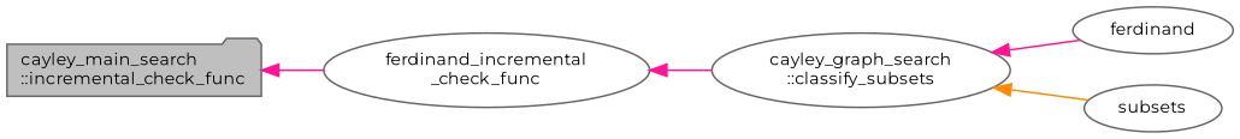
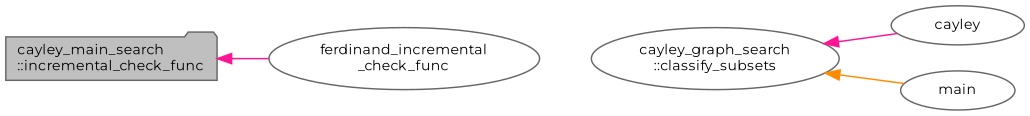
  digraph {
    fontname=Montserrat
    rankdir=LR
    node [color=gray40 fillcolor=white fontname=Montserrat fontsize=10 shape=ellipse style=filled]
    edge [color=deeppink dir=back fontname=Montserrat fontsize=10 labelfontname=Helvetica labelfontsize=10 style=solid]
    n1 [fillcolor=grey75 fontcolor=black height=0.2 label="cayley_main_search\l::incremental_check_func" shape=folder width=0.4]
    n2 [height=0.2 label="ferdinand_incremental\l_check_func" width=0.4]
    n3 [height=0.2 label="cayley_graph_search\l::classify_subsets" width=0.4]
-   n4 [height=0.2 label=ferdinand width=0.4]
-   n5 [height=0.2 label=subsets width=0.4]
+   n4 [height=0.2 label=cayley width=0.4]
+   n5 [height=0.2 label=main width=0.4]
    n1 -> n2
-   n2 -> n3
    n3 -> n4
    n3 -> n5 [color=darkorange]
  }
